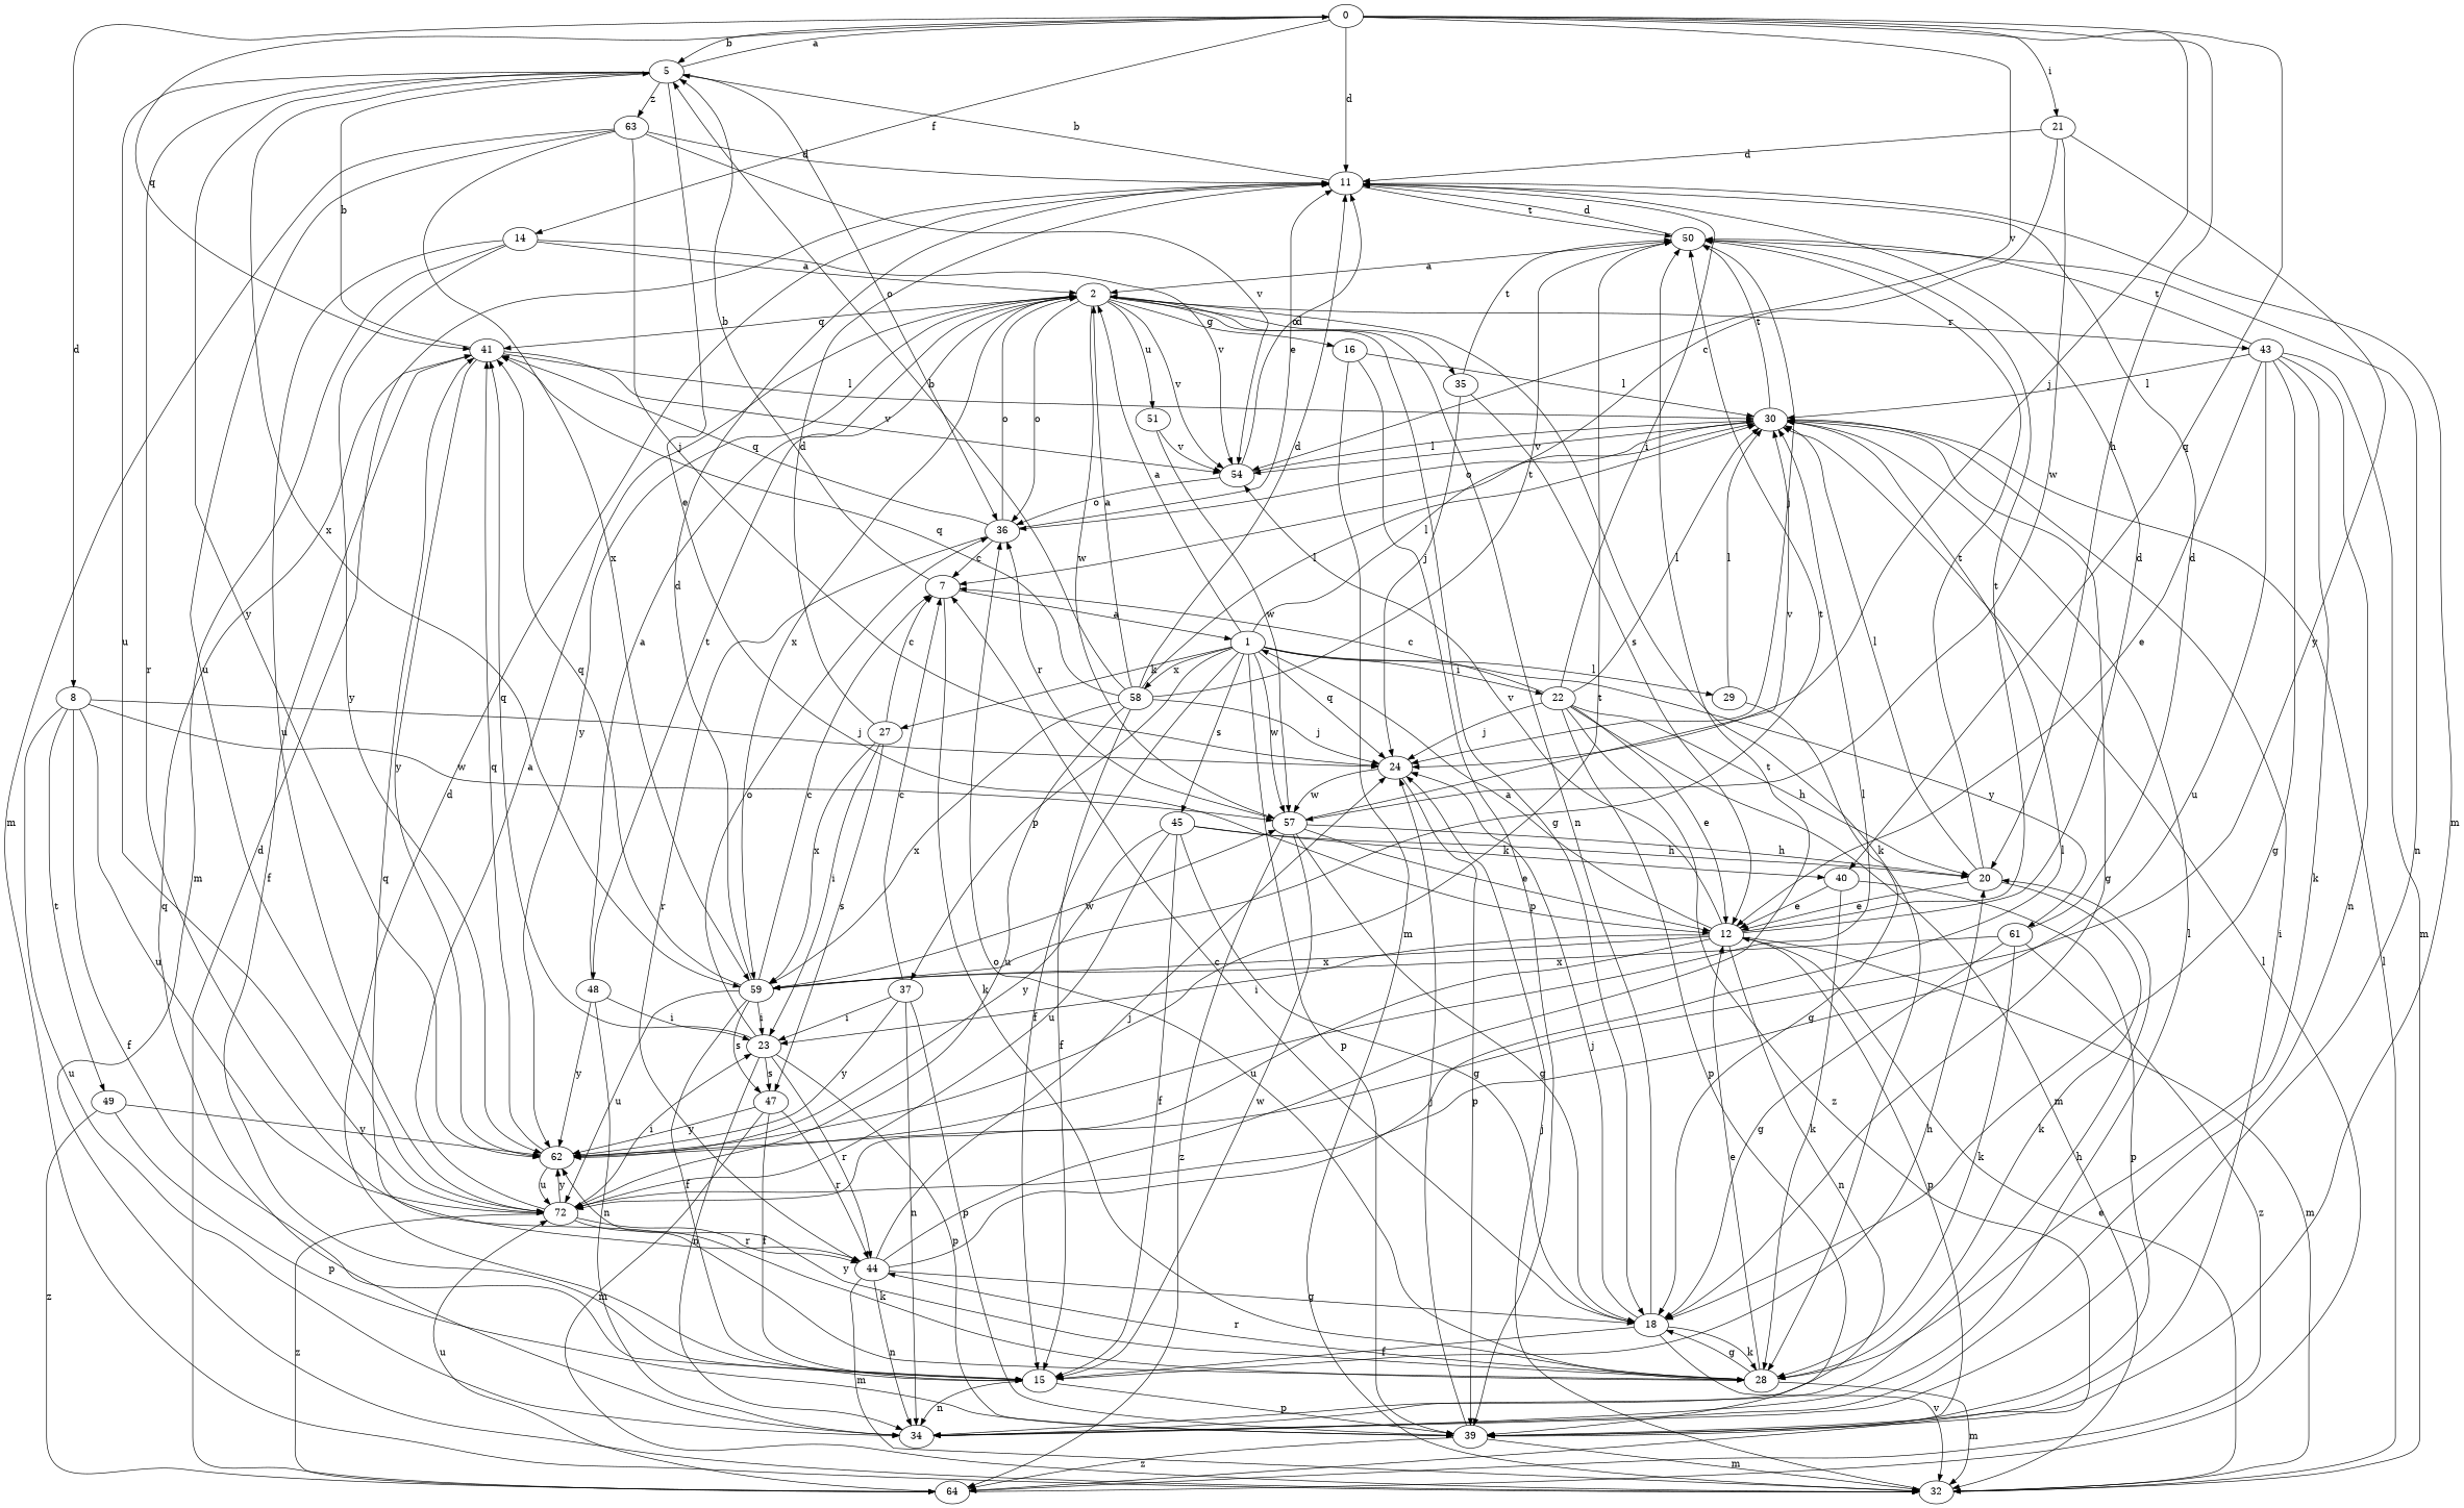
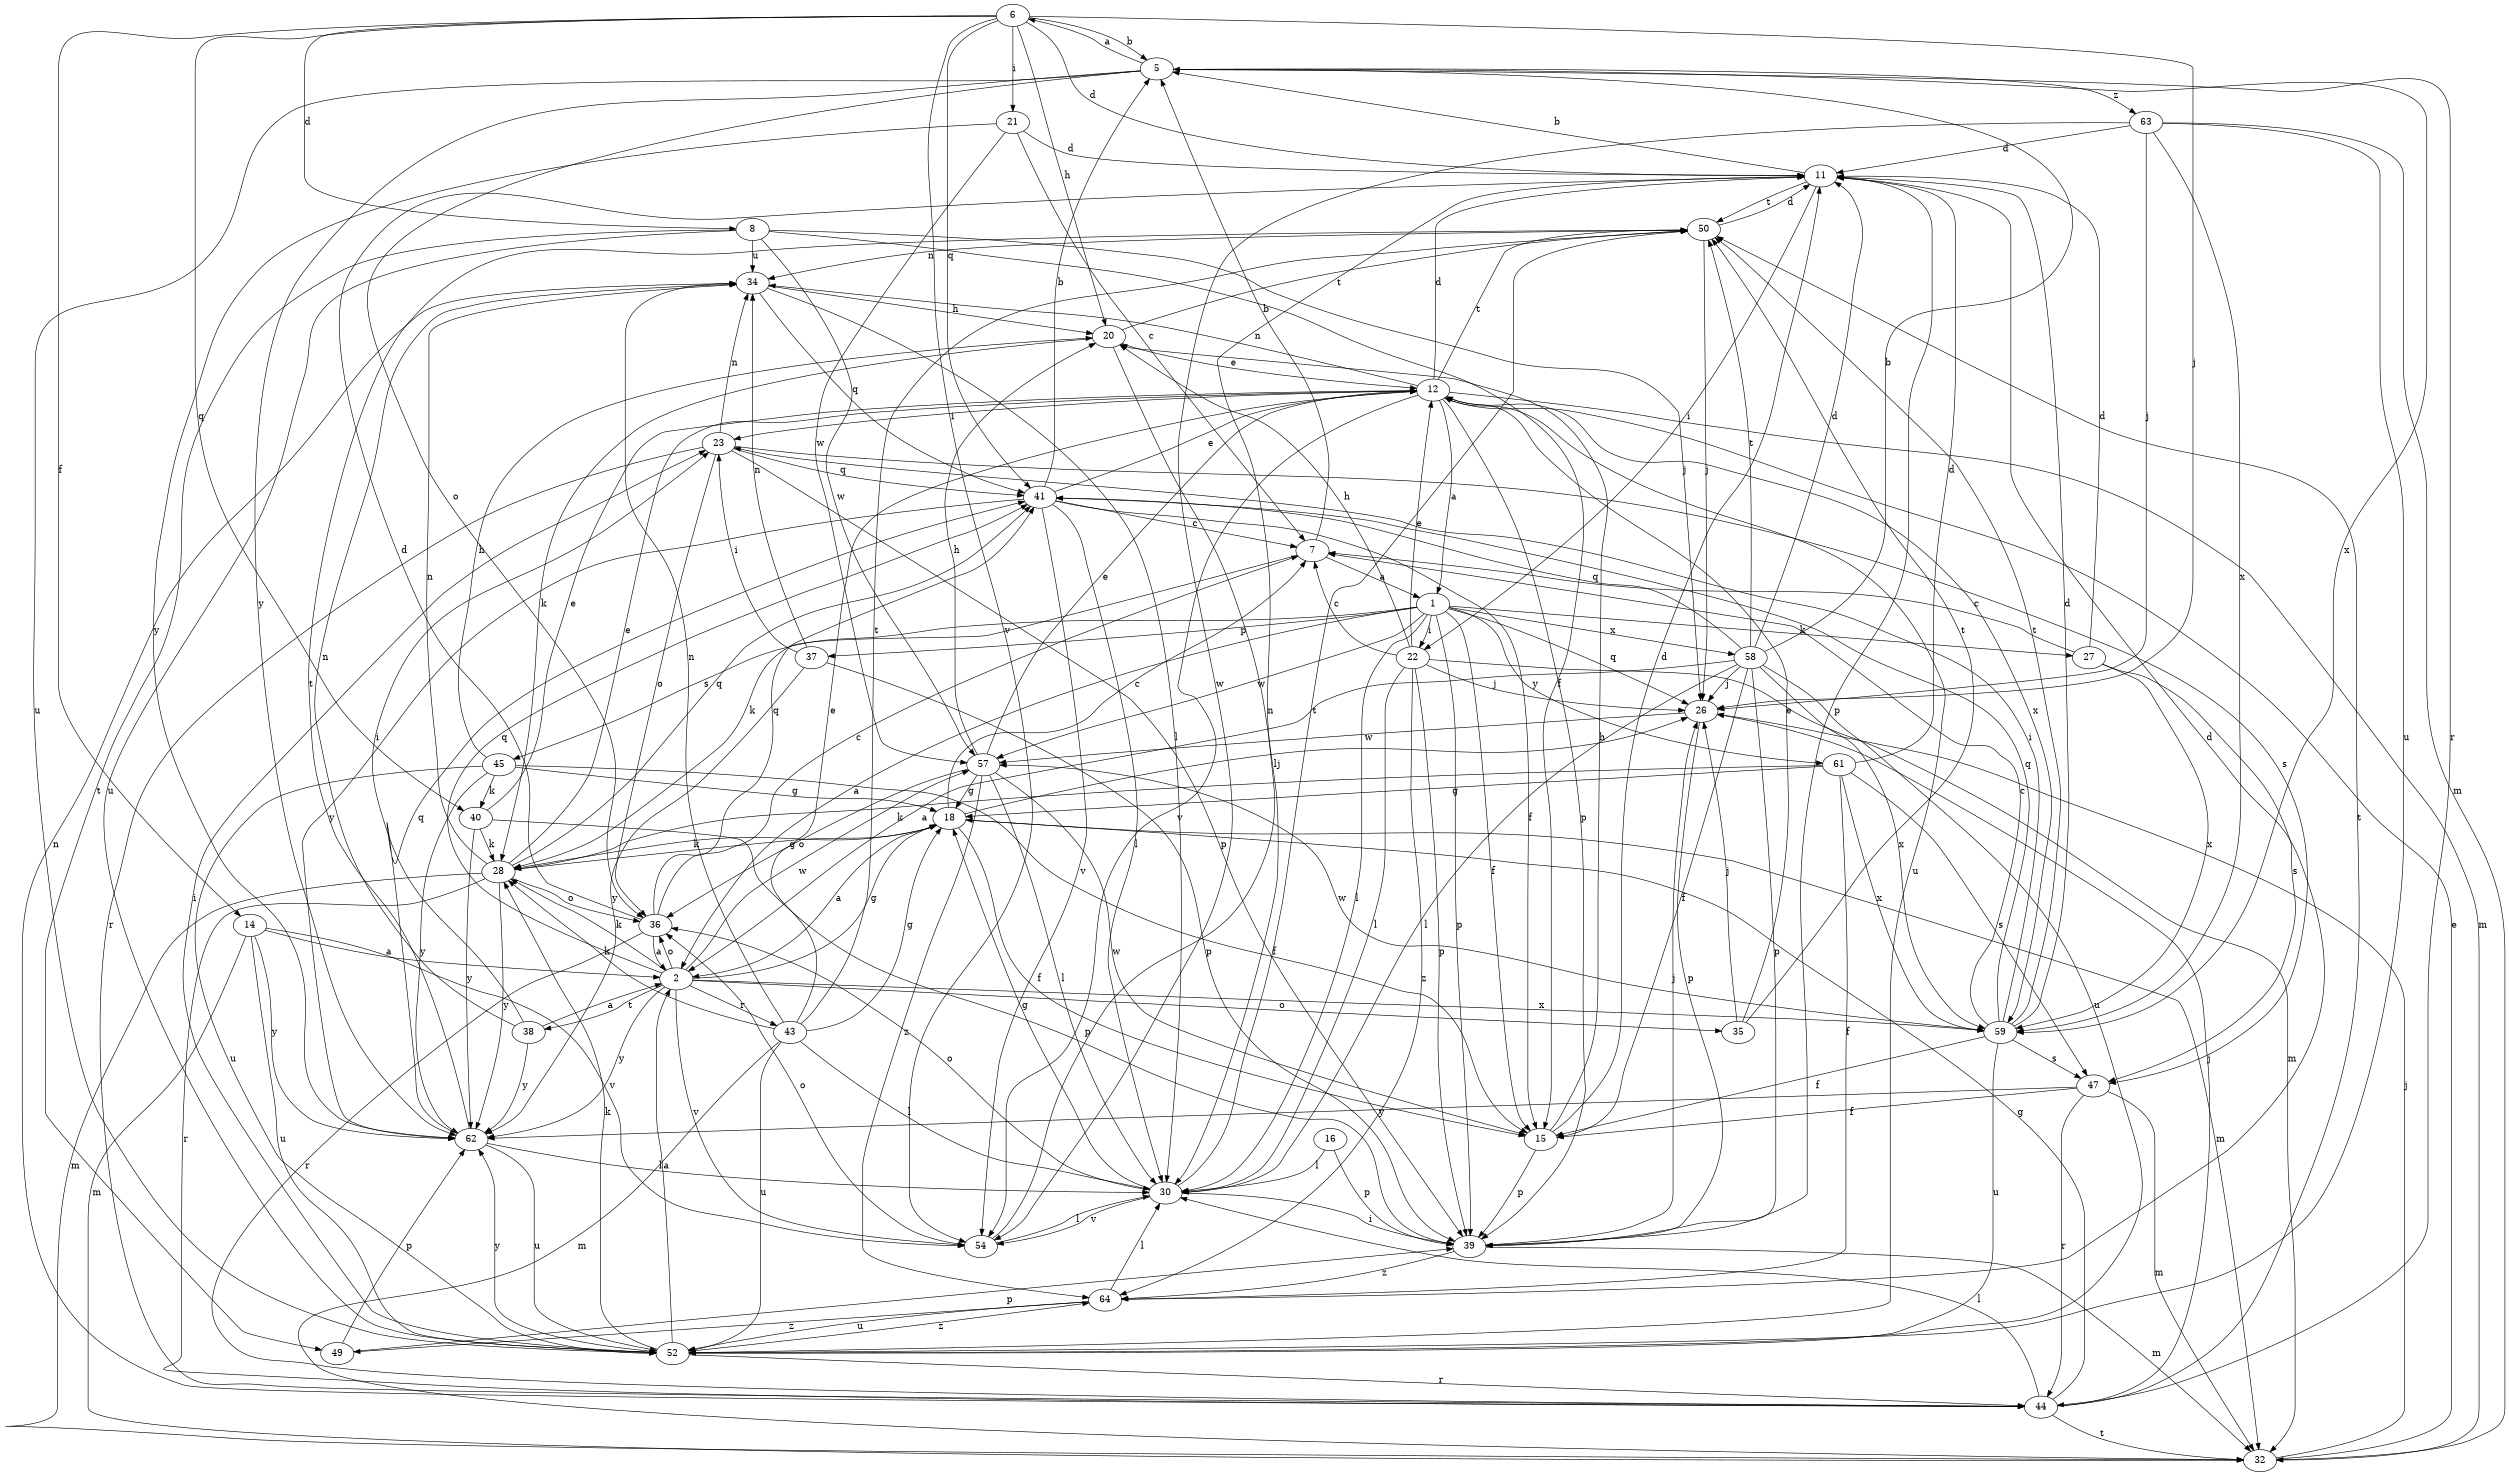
  strict digraph {
-   0
+   0 [label=6]
    5
    8
    n4 [label=11]
    14
    20
    21
-   26 [label=24]
+   26
    40
    41
    54
    36
    59
    62
    12
    44
-   52 [label=72]
+   52
    63
    15
    57
    34
    49
    22
    39
    50
    2
    32
    30
    28
    7
    1
    27
-   29
    37
    45
    58
    61
    64
    23
    47
    18
    16
    35
    43
-   48
-   51
+   48 [label=38]
    0 -> 5 [label=b]
    0 -> 8 [label=d]
    0 -> n4 [label=d]
    0 -> 14 [label=f]
    0 -> 20 [label=h]
    0 -> 21 [label=i]
    0 -> 26 [label=j]
    0 -> 40 [label=q]
    0 -> 41 [label=q]
    0 -> 54 [label=v]
    5 -> 0 [label=a]
    5 -> 36 [label=o]
    5 -> 59 [label=x]
    5 -> 62 [label=y]
-   5 -> 12 [label=e]
+   41 -> 12 [label=e]
    5 -> 44 [label=r]
    5 -> 52 [label=u]
    5 -> 63 [label=z]
    8 -> 26 [label=j]
    8 -> 52 [label=u]
    8 -> 15 [label=f]
    8 -> 57 [label=w]
    8 -> 34 [label=u]
    8 -> 49 [label=t]
    n4 -> 5 [label=b]
-   22 -> n4 [label=i]
-   n4 -> 39 [label=m]
+   n4 -> 22 [label=i]
+   n4 -> 39 [label=p]
    n4 -> 50 [label=t]
    14 -> 54 [label=v]
    14 -> 62 [label=y]
    14 -> 52 [label=u]
    14 -> 2 [label=a]
    14 -> 32 [label=m]
    20 -> 12 [label=e]
    20 -> 50 [label=t]
    20 -> 30 [label=l]
    20 -> 28 [label=k]
    21 -> n4 [label=d]
    21 -> 62 [label=y]
    21 -> 57 [label=w]
    21 -> 7 [label=c]
    26 -> 57 [label=w]
    26 -> 39 [label=p]
+   40 -> 62 [label=y]
    40 -> 12 [label=e]
    40 -> 39 [label=p]
    40 -> 28 [label=k]
    41 -> 5 [label=b]
    41 -> 54 [label=v]
    41 -> 62 [label=y]
    41 -> 15 [label=f]
    41 -> 30 [label=l]
-   37 -> 7 [label=c]
-   54 -> n4 [label=d]
+   41 -> 7 [label=c]
+   54 -> n4 [label=n]
    54 -> 36 [label=o]
    54 -> 30 [label=l]
-   36 -> n4 [label=e]
+   36 -> n4 [label=d]
    36 -> 41 [label=q]
    36 -> 44 [label=r]
-   36 -> 2 [label=o]
+   36 -> 2 [label=a]
    36 -> 7 [label=c]
    59 -> n4 [label=d]
    59 -> 41 [label=q]
    59 -> 52 [label=u]
    59 -> 15 [label=f]
    59 -> 57 [label=w]
    59 -> 50 [label=t]
    59 -> 7 [label=c]
    59 -> 23 [label=i]
    59 -> 47 [label=s]
    62 -> 41 [label=q]
    62 -> 52 [label=u]
    62 -> 50 [label=t]
    62 -> 30 [label=l]
    12 -> n4 [label=d]
    12 -> 54 [label=v]
    12 -> 59 [label=x]
    12 -> 52 [label=u]
    12 -> 34 [label=n]
    12 -> 39 [label=p]
    12 -> 50 [label=t]
    12 -> 32 [label=m]
    12 -> 1 [label=a]
    12 -> 23 [label=i]
    44 -> 26 [label=j]
    44 -> 34 [label=n]
    44 -> 50 [label=t]
-   44 -> 32 [label=m]
+   44 -> 32 [label=t]
    44 -> 30 [label=l]
    44 -> 18 [label=g]
    52 -> 62 [label=y]
    52 -> 44 [label=r]
    52 -> 2 [label=a]
    52 -> 28 [label=k]
    52 -> 64 [label=z]
    52 -> 23 [label=i]
    63 -> n4 [label=d]
    63 -> 26 [label=j]
-   63 -> 54 [label=v]
+   63 -> 54 [label=w]
    63 -> 59 [label=x]
    63 -> 52 [label=u]
    63 -> 32 [label=m]
    15 -> n4 [label=d]
    15 -> 20 [label=h]
    15 -> 39 [label=p]
    57 -> 20 [label=h]
-   57 -> 36 [label=r]
+   57 -> 36 [label=o]
    57 -> 12 [label=e]
    57 -> 15 [label=w]
-   57 -> 30 [label=v]
+   57 -> 30 [label=l]
    57 -> 64 [label=z]
    57 -> 18 [label=g]
    34 -> 20 [label=h]
    34 -> 41 [label=q]
    34 -> 30 [label=l]
-   49 -> 62 [label=y]
+   49 -> 62 [label=p]
    49 -> 39 [label=p]
-   49 -> 64 [label=z]
+   64 -> 49 [label=z]
    22 -> 20 [label=h]
    22 -> 26 [label=j]
    22 -> 12 [label=e]
    22 -> 39 [label=p]
    22 -> 32 [label=m]
    22 -> 30 [label=l]
    22 -> 7 [label=c]
    22 -> 64 [label=z]
    39 -> 26 [label=j]
    39 -> 32 [label=m]
    39 -> 64 [label=z]
    50 -> n4 [label=d]
    50 -> 26 [label=j]
    50 -> 34 [label=n]
-   50 -> 2 [label=a]
    2 -> 41 [label=q]
    2 -> 54 [label=v]
    2 -> 36 [label=o]
    2 -> 59 [label=x]
    2 -> 62 [label=y]
    2 -> 57 [label=w]
    2 -> 28 [label=k]
    2 -> 18 [label=g]
-   2 -> 16 [label=g]
    2 -> 35 [label=o]
    2 -> 43 [label=r]
    2 -> 48 [label=t]
-   2 -> 51 [label=u]
    32 -> 26 [label=j]
    32 -> 12 [label=e]
-   32 -> 30 [label=l]
    30 -> 54 [label=v]
    30 -> 36 [label=o]
    30 -> 39 [label=i]
    30 -> 50 [label=t]
    30 -> 18 [label=g]
    28 -> 41 [label=q]
    28 -> 36 [label=o]
    28 -> 62 [label=y]
    28 -> 12 [label=e]
    28 -> 44 [label=r]
-   15 -> 34 [label=n]
+   28 -> 34 [label=n]
    28 -> 32 [label=m]
    28 -> 18 [label=g]
    7 -> 5 [label=b]
    7 -> 28 [label=k]
    7 -> 1 [label=a]
    1 -> 26 [label=q]
    1 -> 15 [label=f]
    1 -> 57 [label=w]
    1 -> 22 [label=i]
    1 -> 39 [label=p]
    1 -> 2 [label=a]
    1 -> 30 [label=l]
    1 -> 27 [label=k]
-   1 -> 29 [label=l]
    1 -> 37 [label=p]
    1 -> 45 [label=s]
    1 -> 58 [label=x]
    1 -> 61 [label=y]
    27 -> n4 [label=d]
    27 -> 59 [label=x]
    27 -> 7 [label=c]
-   27 -> 23 [label=i]
    27 -> 47 [label=s]
-   29 -> 30 [label=l]
-   29 -> 18 [label=g]
    37 -> 62 [label=y]
    37 -> 34 [label=n]
    37 -> 39 [label=p]
    37 -> 23 [label=i]
    45 -> 20 [label=h]
    45 -> 40 [label=k]
    45 -> 62 [label=y]
    45 -> 52 [label=u]
    45 -> 15 [label=f]
    45 -> 18 [label=g]
    58 -> 5 [label=b]
    58 -> n4 [label=d]
    58 -> 26 [label=j]
    58 -> 41 [label=q]
    58 -> 59 [label=x]
    58 -> 52 [label=u]
    58 -> 15 [label=f]
+   58 -> 39 [label=p]
    58 -> 50 [label=t]
    58 -> 2 [label=a]
    58 -> 30 [label=l]
    61 -> n4 [label=d]
    61 -> 59 [label=x]
    61 -> 28 [label=k]
-   61 -> 64 [label=z]
+   61 -> 64 [label=f]
+   61 -> 47 [label=s]
    61 -> 18 [label=g]
    64 -> n4 [label=d]
    64 -> 52 [label=u]
    64 -> 30 [label=l]
    23 -> 41 [label=q]
    23 -> 36 [label=o]
    23 -> 44 [label=r]
    23 -> 34 [label=n]
    23 -> 39 [label=p]
    23 -> 47 [label=s]
    47 -> 62 [label=y]
    47 -> 44 [label=r]
    47 -> 15 [label=f]
    47 -> 32 [label=m]
    18 -> 26 [label=j]
    18 -> 15 [label=f]
-   18 -> 2 [label=n]
-   18 -> 32 [label=v]
+   18 -> 2 [label=a]
+   18 -> 32 [label=m]
    18 -> 28 [label=k]
    18 -> 7 [label=c]
    16 -> 39 [label=p]
-   16 -> 32 [label=m]
    16 -> 30 [label=l]
    35 -> 26 [label=j]
-   35 -> 12 [label=s]
+   35 -> 12 [label=e]
    35 -> 50 [label=t]
    43 -> 12 [label=e]
    43 -> 52 [label=u]
    43 -> 34 [label=n]
    43 -> 50 [label=t]
    43 -> 32 [label=m]
    43 -> 30 [label=l]
    43 -> 28 [label=k]
    43 -> 18 [label=g]
    48 -> 62 [label=y]
    48 -> 34 [label=n]
    48 -> 2 [label=a]
    48 -> 23 [label=i]
-   51 -> 54 [label=v]
-   51 -> 57 [label=w]
  }
